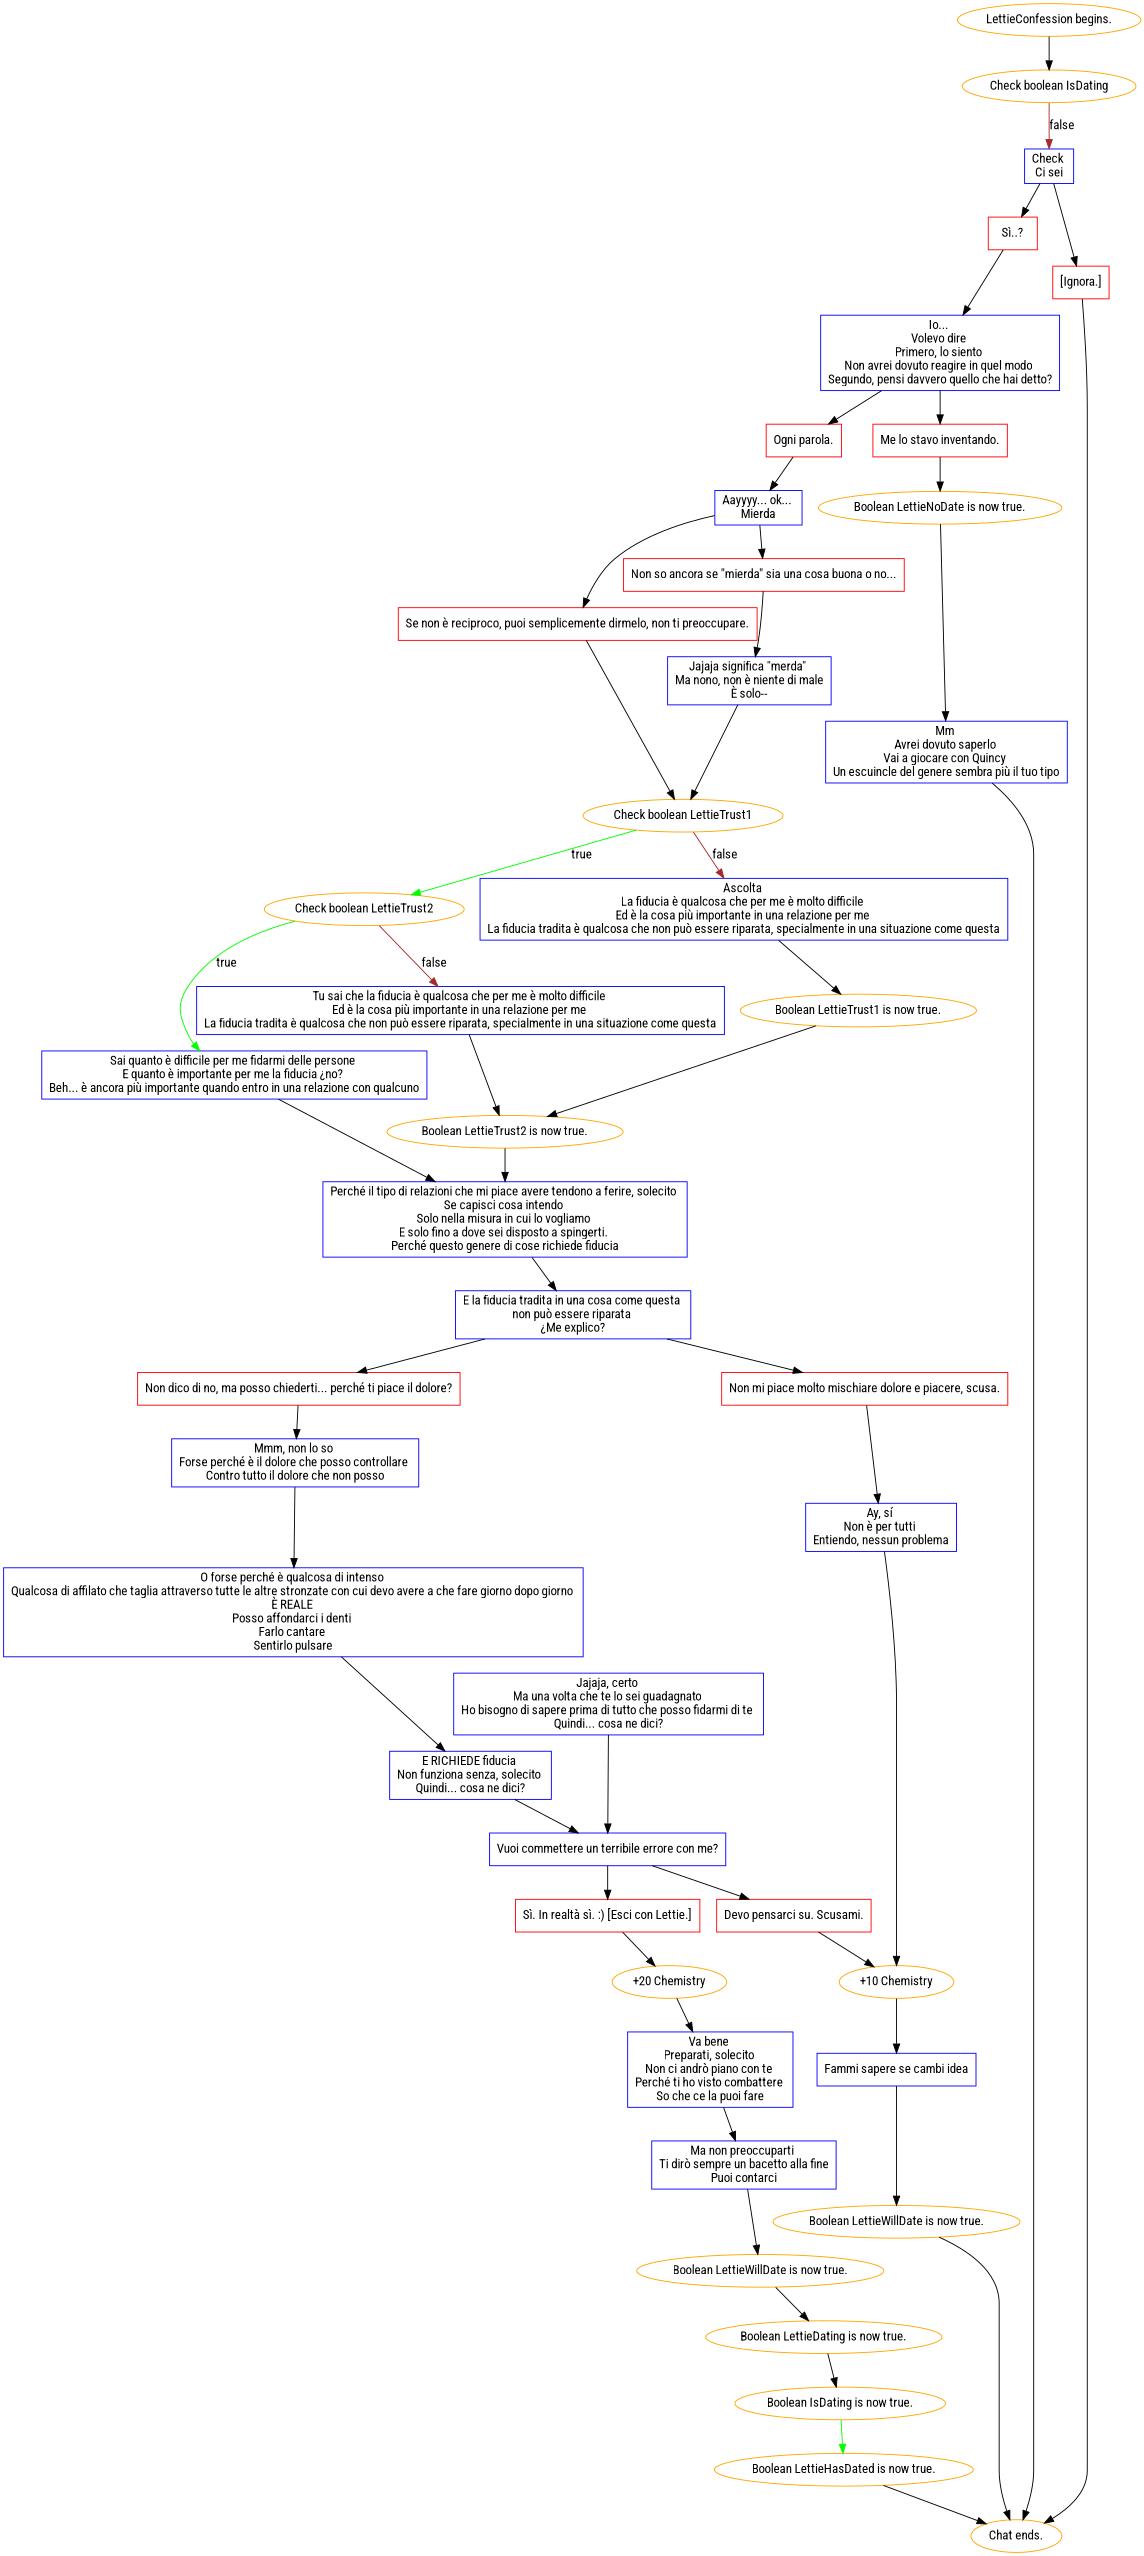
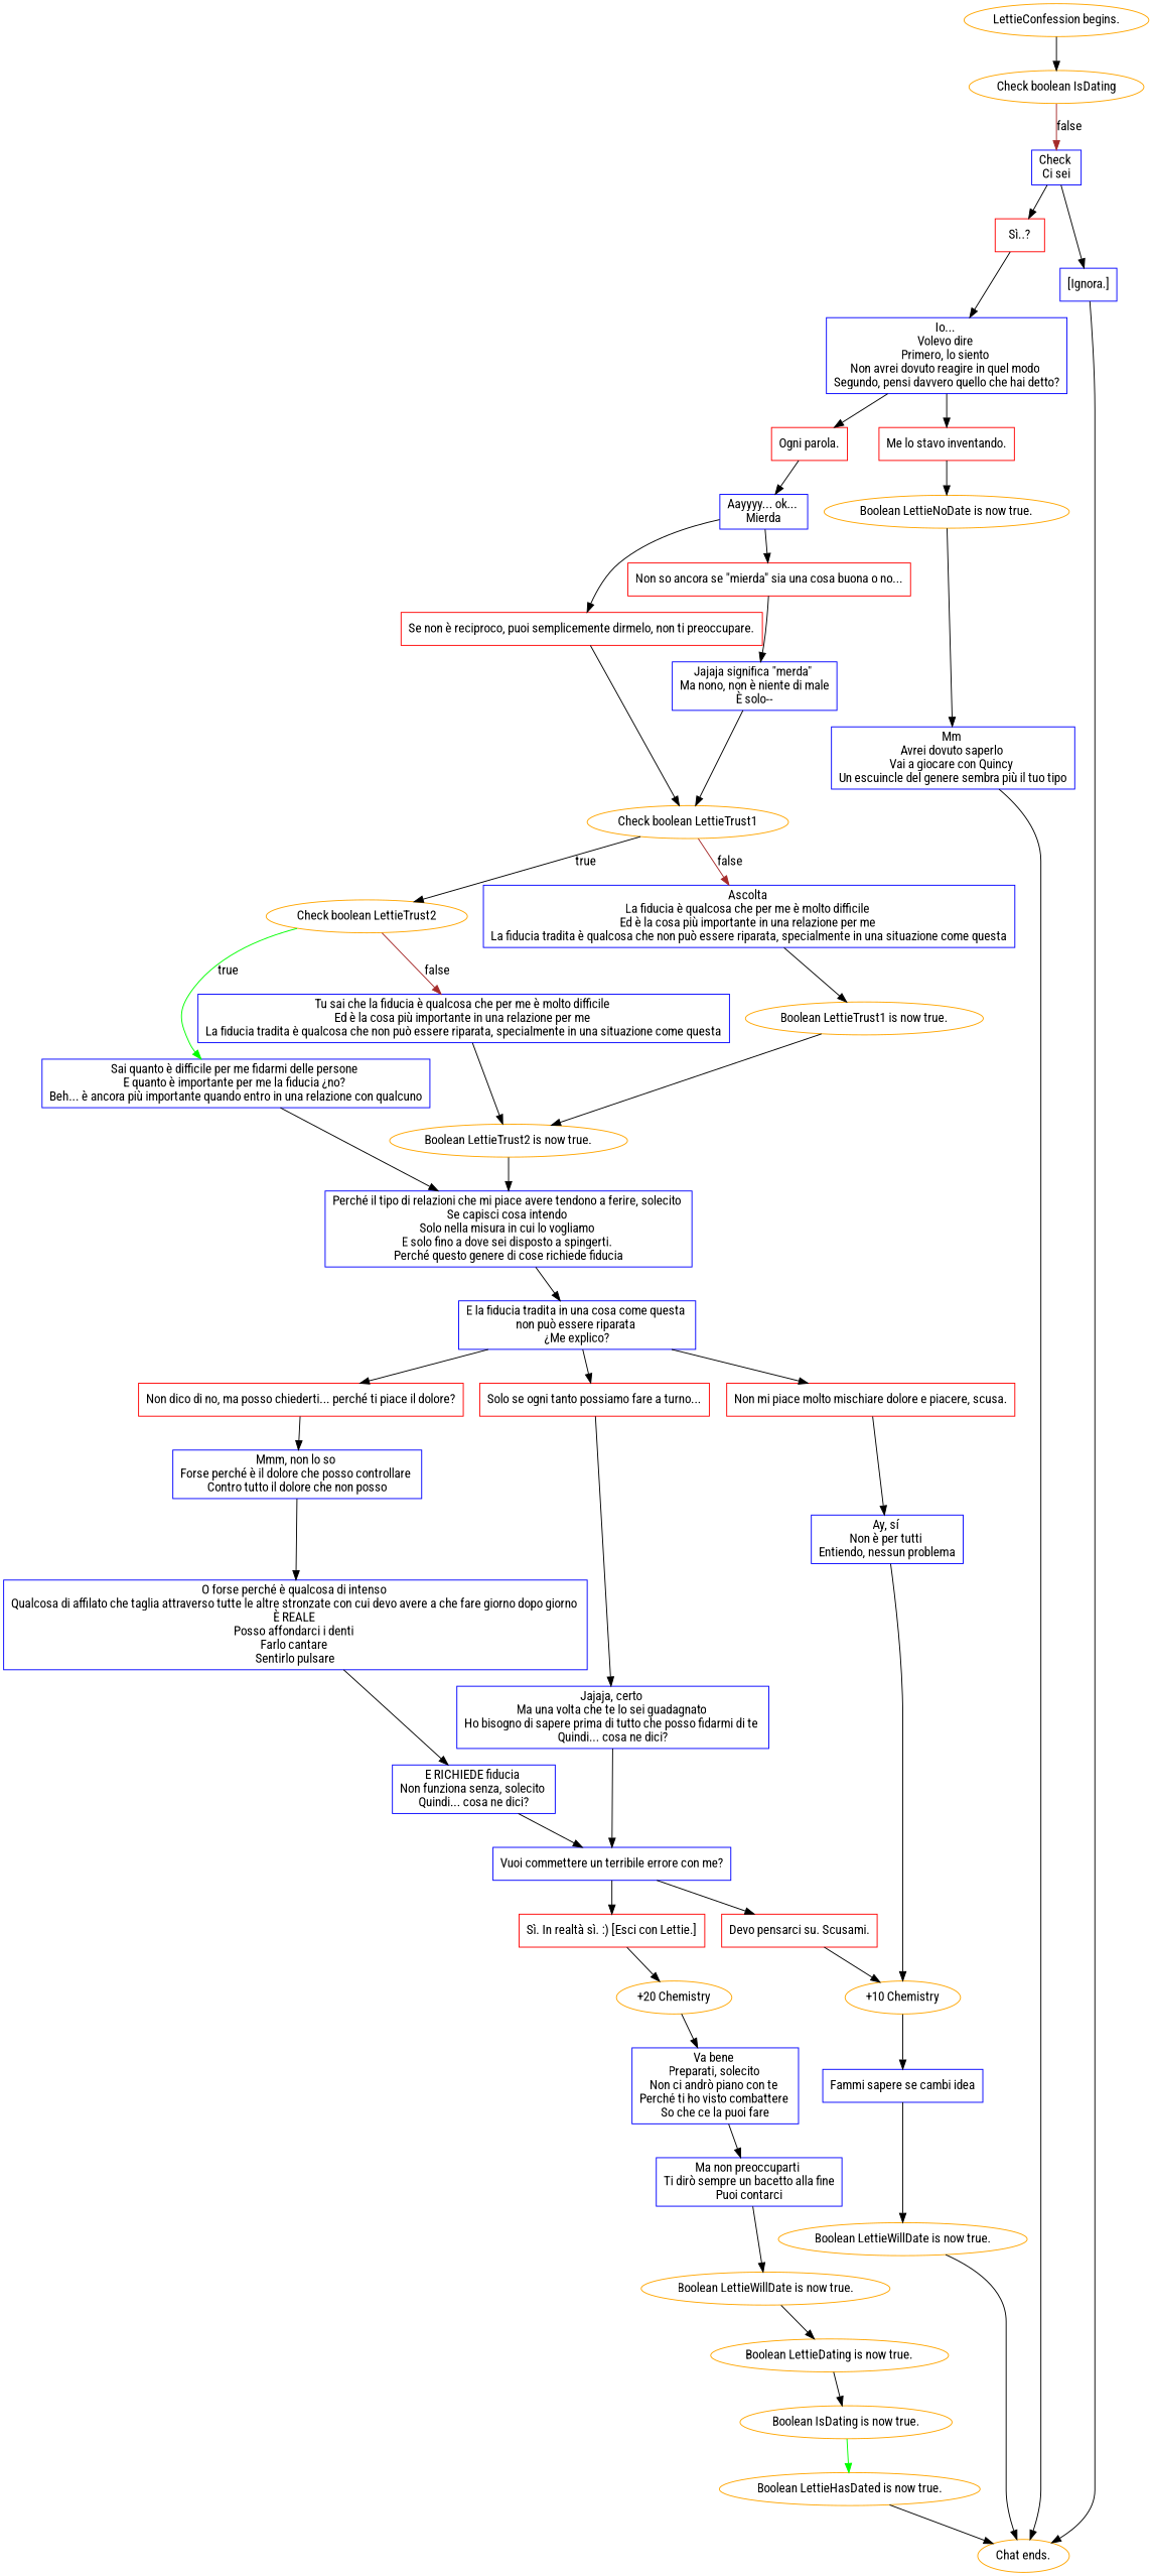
  digraph {
    fontname="Roboto Condensed"
    node [color=blue fontname="Roboto Condensed" shape=box]
    edge [fontname="Roboto Condensed"]
    "LettieConfession begins." [color=orange shape=""]
    n2 [color=orange label="Check boolean IsDating" shape=""]
    n3 [label="Check \nCi sei"]
    "Chat ends." [color=orange shape=""]
    n5 [color=red label="Sì..?"]
-   n6 [color=red label="[Ignora.]"]
+   n6 [label="[Ignora.]"]
    n7 [label="Io... \nVolevo dire \nPrimero, lo siento \nNon avrei dovuto reagire in quel modo \nSegundo, pensi davvero quello che hai detto?"]
    n8 [color=red label="Ogni parola."]
    n9 [color=red label="Me lo stavo inventando."]
    n10 [label="Aayyyy... ok... \nMierda"]
    n11 [color=orange label="Boolean LettieNoDate is now true." shape=""]
    n12 [color=red label="Se non è reciproco, puoi semplicemente dirmelo, non ti preoccupare."]
    n13 [color=red label="Non so ancora se \"mierda\" sia una cosa buona o no..."]
    n14 [label="Mm \nAvrei dovuto saperlo \nVai a giocare con Quincy \nUn escuincle del genere sembra più il tuo tipo"]
    n15 [color=orange label="Check boolean LettieTrust1" shape=""]
    n16 [label="Jajaja significa \"merda\" \nMa nono, non è niente di male\nÈ solo--"]
    n17 [color=orange label="Check boolean LettieTrust2" shape=""]
    n18 [label="Ascolta \nLa fiducia è qualcosa che per me è molto difficile \nEd è la cosa più importante in una relazione per me \nLa fiducia tradita è qualcosa che non può essere riparata, specialmente in una situazione come questa"]
    n19 [label="Sai quanto è difficile per me fidarmi delle persone \nE quanto è importante per me la fiducia ¿no? \nBeh... è ancora più importante quando entro in una relazione con qualcuno"]
    n20 [label="Tu sai che la fiducia è qualcosa che per me è molto difficile \nEd è la cosa più importante in una relazione per me \nLa fiducia tradita è qualcosa che non può essere riparata, specialmente in una situazione come questa"]
    n21 [color=orange label="Boolean LettieTrust1 is now true." shape=""]
    n22 [label="Perché il tipo di relazioni che mi piace avere tendono a ferire, solecito \nSe capisci cosa intendo \nSolo nella misura in cui lo vogliamo \nE solo fino a dove sei disposto a spingerti. \nPerché questo genere di cose richiede fiducia"]
    n23 [color=orange label="Boolean LettieTrust2 is now true." shape=""]
    n24 [label="E la fiducia tradita in una cosa come questa \nnon può essere riparata \n¿Me explico?"]
    n25 [color=red label="Non dico di no, ma posso chiederti... perché ti piace il dolore?"]
+   n26 [color=red label="Solo se ogni tanto possiamo fare a turno..."]
    n27 [color=red label="Non mi piace molto mischiare dolore e piacere, scusa."]
    n28 [label="Mmm, non lo so \nForse perché è il dolore che posso controllare \nContro tutto il dolore che non posso"]
    n29 [label="Jajaja, certo \nMa una volta che te lo sei guadagnato \nHo bisogno di sapere prima di tutto che posso fidarmi di te \nQuindi... cosa ne dici?"]
    n30 [label="Ay, sí \nNon è per tutti \nEntiendo, nessun problema"]
    n31 [label="O forse perché è qualcosa di intenso \nQualcosa di affilato che taglia attraverso tutte le altre stronzate con cui devo avere a che fare giorno dopo giorno \nÈ REALE \nPosso affondarci i denti \nFarlo cantare \nSentirlo pulsare"]
    n32 [label="Vuoi commettere un terribile errore con me?"]
    n33 [color=orange label="+10 Chemistry" shape=""]
    n34 [label="E RICHIEDE fiducia \nNon funziona senza, solecito \nQuindi... cosa ne dici?"]
    n35 [color=red label="Sì. In realtà sì. :) [Esci con Lettie.]"]
    n36 [color=red label="Devo pensarci su. Scusami."]
    n37 [label="Fammi sapere se cambi idea"]
    n38 [color=orange label="+20 Chemistry" shape=""]
    n39 [color=orange label="Boolean LettieWillDate is now true." shape=""]
    n40 [label="Va bene \nPreparati, solecito \nNon ci andrò piano con te \nPerché ti ho visto combattere \nSo che ce la puoi fare"]
    n41 [label="Ma non preoccuparti \nTi dirò sempre un bacetto alla fine\nPuoi contarci"]
    n42 [color=orange label="Boolean LettieWillDate is now true." shape=""]
    n43 [color=orange label="Boolean LettieDating is now true." shape=""]
    n44 [color=orange label="Boolean IsDating is now true." shape=""]
    n45 [color=orange label="Boolean LettieHasDated is now true." shape=""]
    "LettieConfession begins." -> n2
    n2 -> n3 [color=brown label=false]
    n3 -> n5
    n3 -> n6
    n5 -> n7
    n6 -> "Chat ends."
    n7 -> n8
    n7 -> n9
    n8 -> n10
    n9 -> n11
    n10 -> n12
    n10 -> n13
    n11 -> n14
    n12 -> n15
    n13 -> n16
    n14 -> "Chat ends."
-   n15 -> n17 [color=green label=true]
+   n15 -> n17 [color=black label=true]
    n15 -> n18 [color=brown label=false]
    n16 -> n15
    n17 -> n19 [color=green label=true]
    n17 -> n20 [color=brown label=false]
    n18 -> n21
    n19 -> n22
    n20 -> n23
    n21 -> n23
    n22 -> n24
    n23 -> n22
    n24 -> n25
+   n24 -> n26
    n24 -> n27
    n25 -> n28
+   n26 -> n29
    n27 -> n30
    n28 -> n31
    n29 -> n32
    n30 -> n33
    n31 -> n34
    n32 -> n35
    n32 -> n36
    n33 -> n37
    n34 -> n32
    n35 -> n38
    n36 -> n33
    n37 -> n39
    n38 -> n40
    n39 -> "Chat ends."
    n40 -> n41
    n41 -> n42
    n42 -> n43
    n43 -> n44
    n44 -> n45 [color=green]
    n45 -> "Chat ends."
  }
